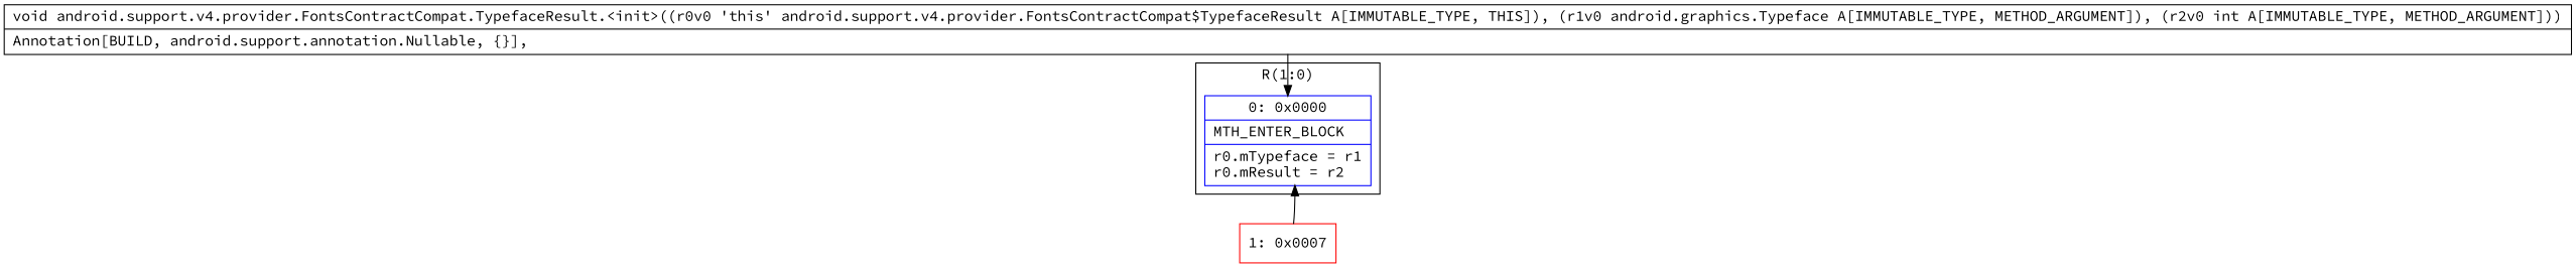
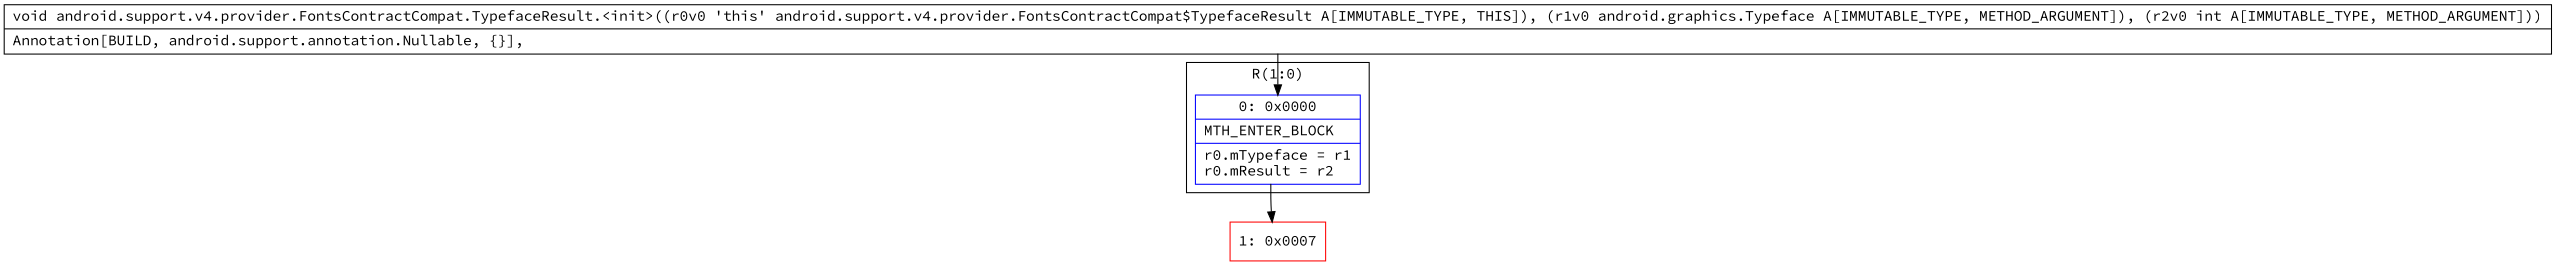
  digraph {
    fontname="Source Code Pro"
    node [shape=record fontname="Source Code Pro"]
    edge [fontname="Source Code Pro"]
    n1 [color=blue label="{0\:\ 0x0000|MTH_ENTER_BLOCK\l|r0.mTypeface = r1\lr0.mResult = r2\l}"]
    n2 [color=red label="{1\:\ 0x0007}"]
    n3 [label="{void android.support.v4.provider.FontsContractCompat.TypefaceResult.\<init\>((r0v0 'this' android.support.v4.provider.FontsContractCompat$TypefaceResult A[IMMUTABLE_TYPE, THIS]), (r1v0 android.graphics.Typeface A[IMMUTABLE_TYPE, METHOD_ARGUMENT]), (r2v0 int A[IMMUTABLE_TYPE, METHOD_ARGUMENT]))  | Annotation[BUILD, android.support.annotation.Nullable, \{\}], \l}"]
    subgraph cluster_1 {
      label="R(1:0)"
      n1
    }
-   n2 -> n1
+   n1 -> n2
    n3 -> n1
  }
